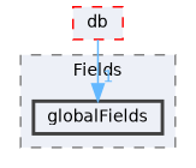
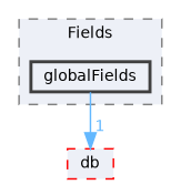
  digraph {
    compound=true
    node [fillcolor="#edf0f7" fontname=Helvetica fontsize=10 shape=box]
    n1 [color=grey25 height=0.2 label=globalFields style="filled,bold" width=0.4]
    n2 [color=red height=0.2 label=db style="filled,dashed" width=0.4]
    subgraph cluster_1 {
      bgcolor="#edf0f7"
      fontname=Helvetica
      fontsize=10
      label=Fields
      pencolor=grey50
      style="filled,dashed"
      n1
    }
-   n2 -> n1 [color=steelblue1 fontcolor=steelblue1 fontname=Helvetica fontsize=10 headlabel=1 labeldistance=1.5 labelfontname=Helvetica labelfontsize=10]
+   n1 -> n2 [color=steelblue1 fontcolor=steelblue1 fontname=Helvetica fontsize=10 headlabel=1 labeldistance=1.5 labelfontname=Helvetica labelfontsize=10]
  }
